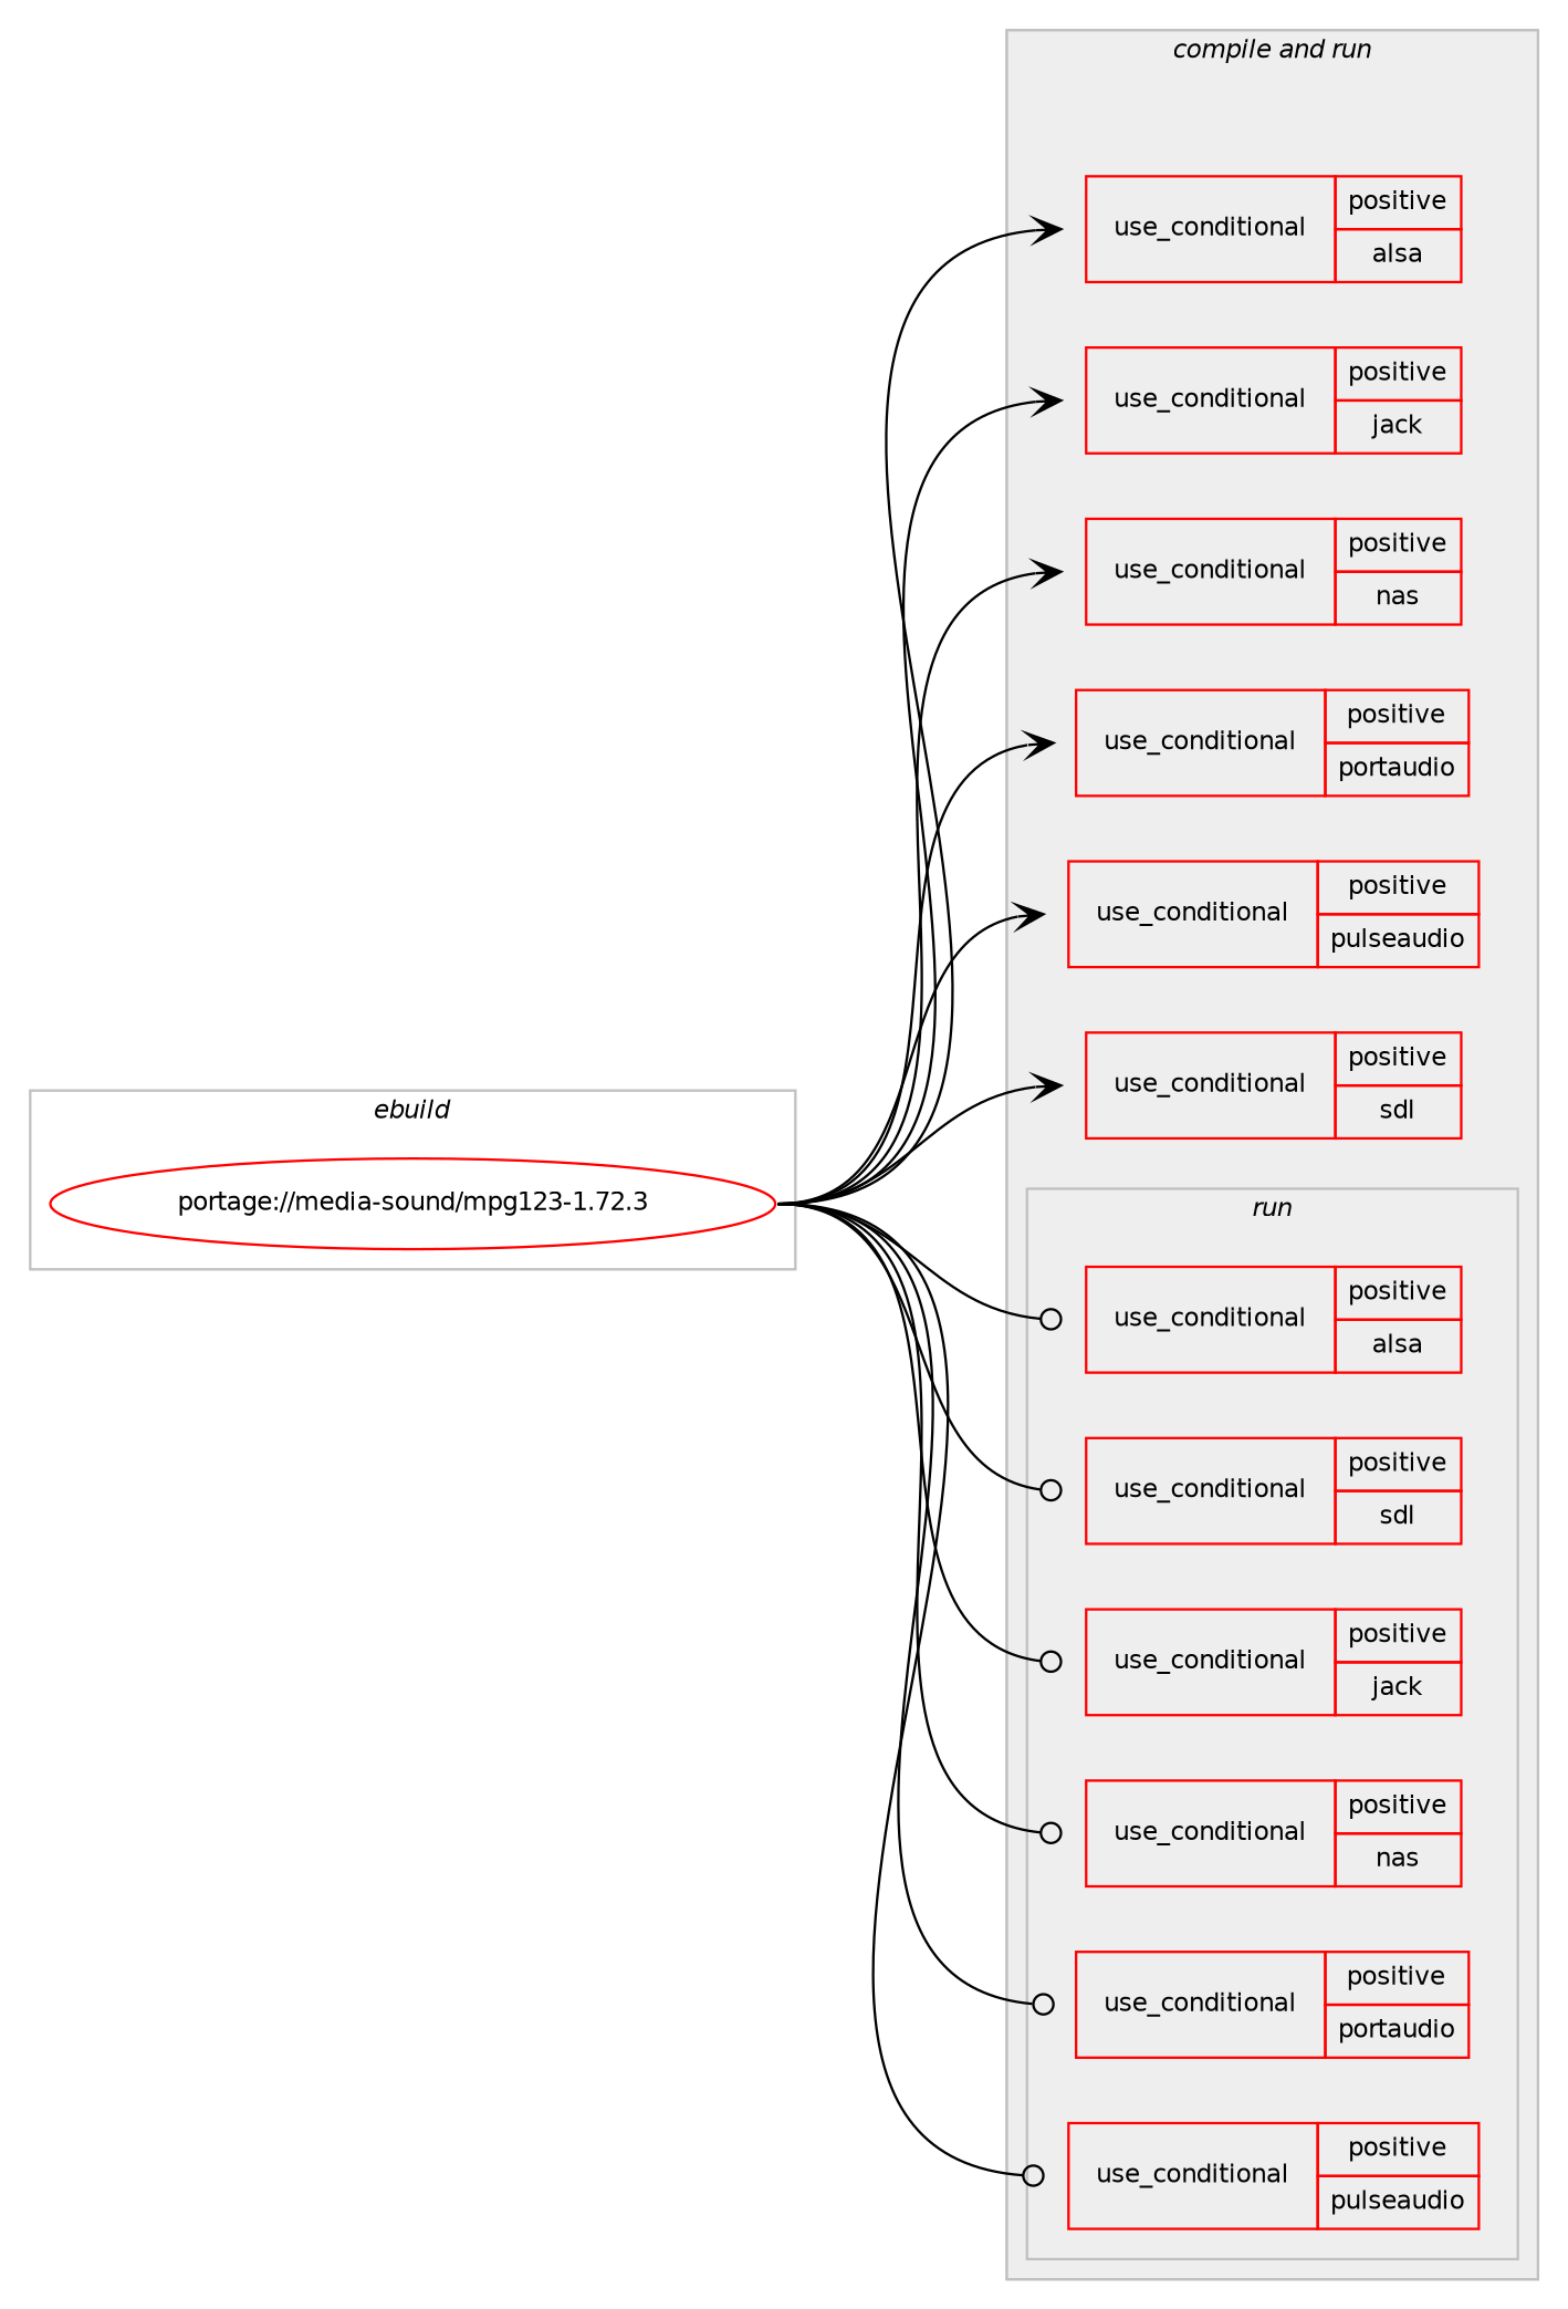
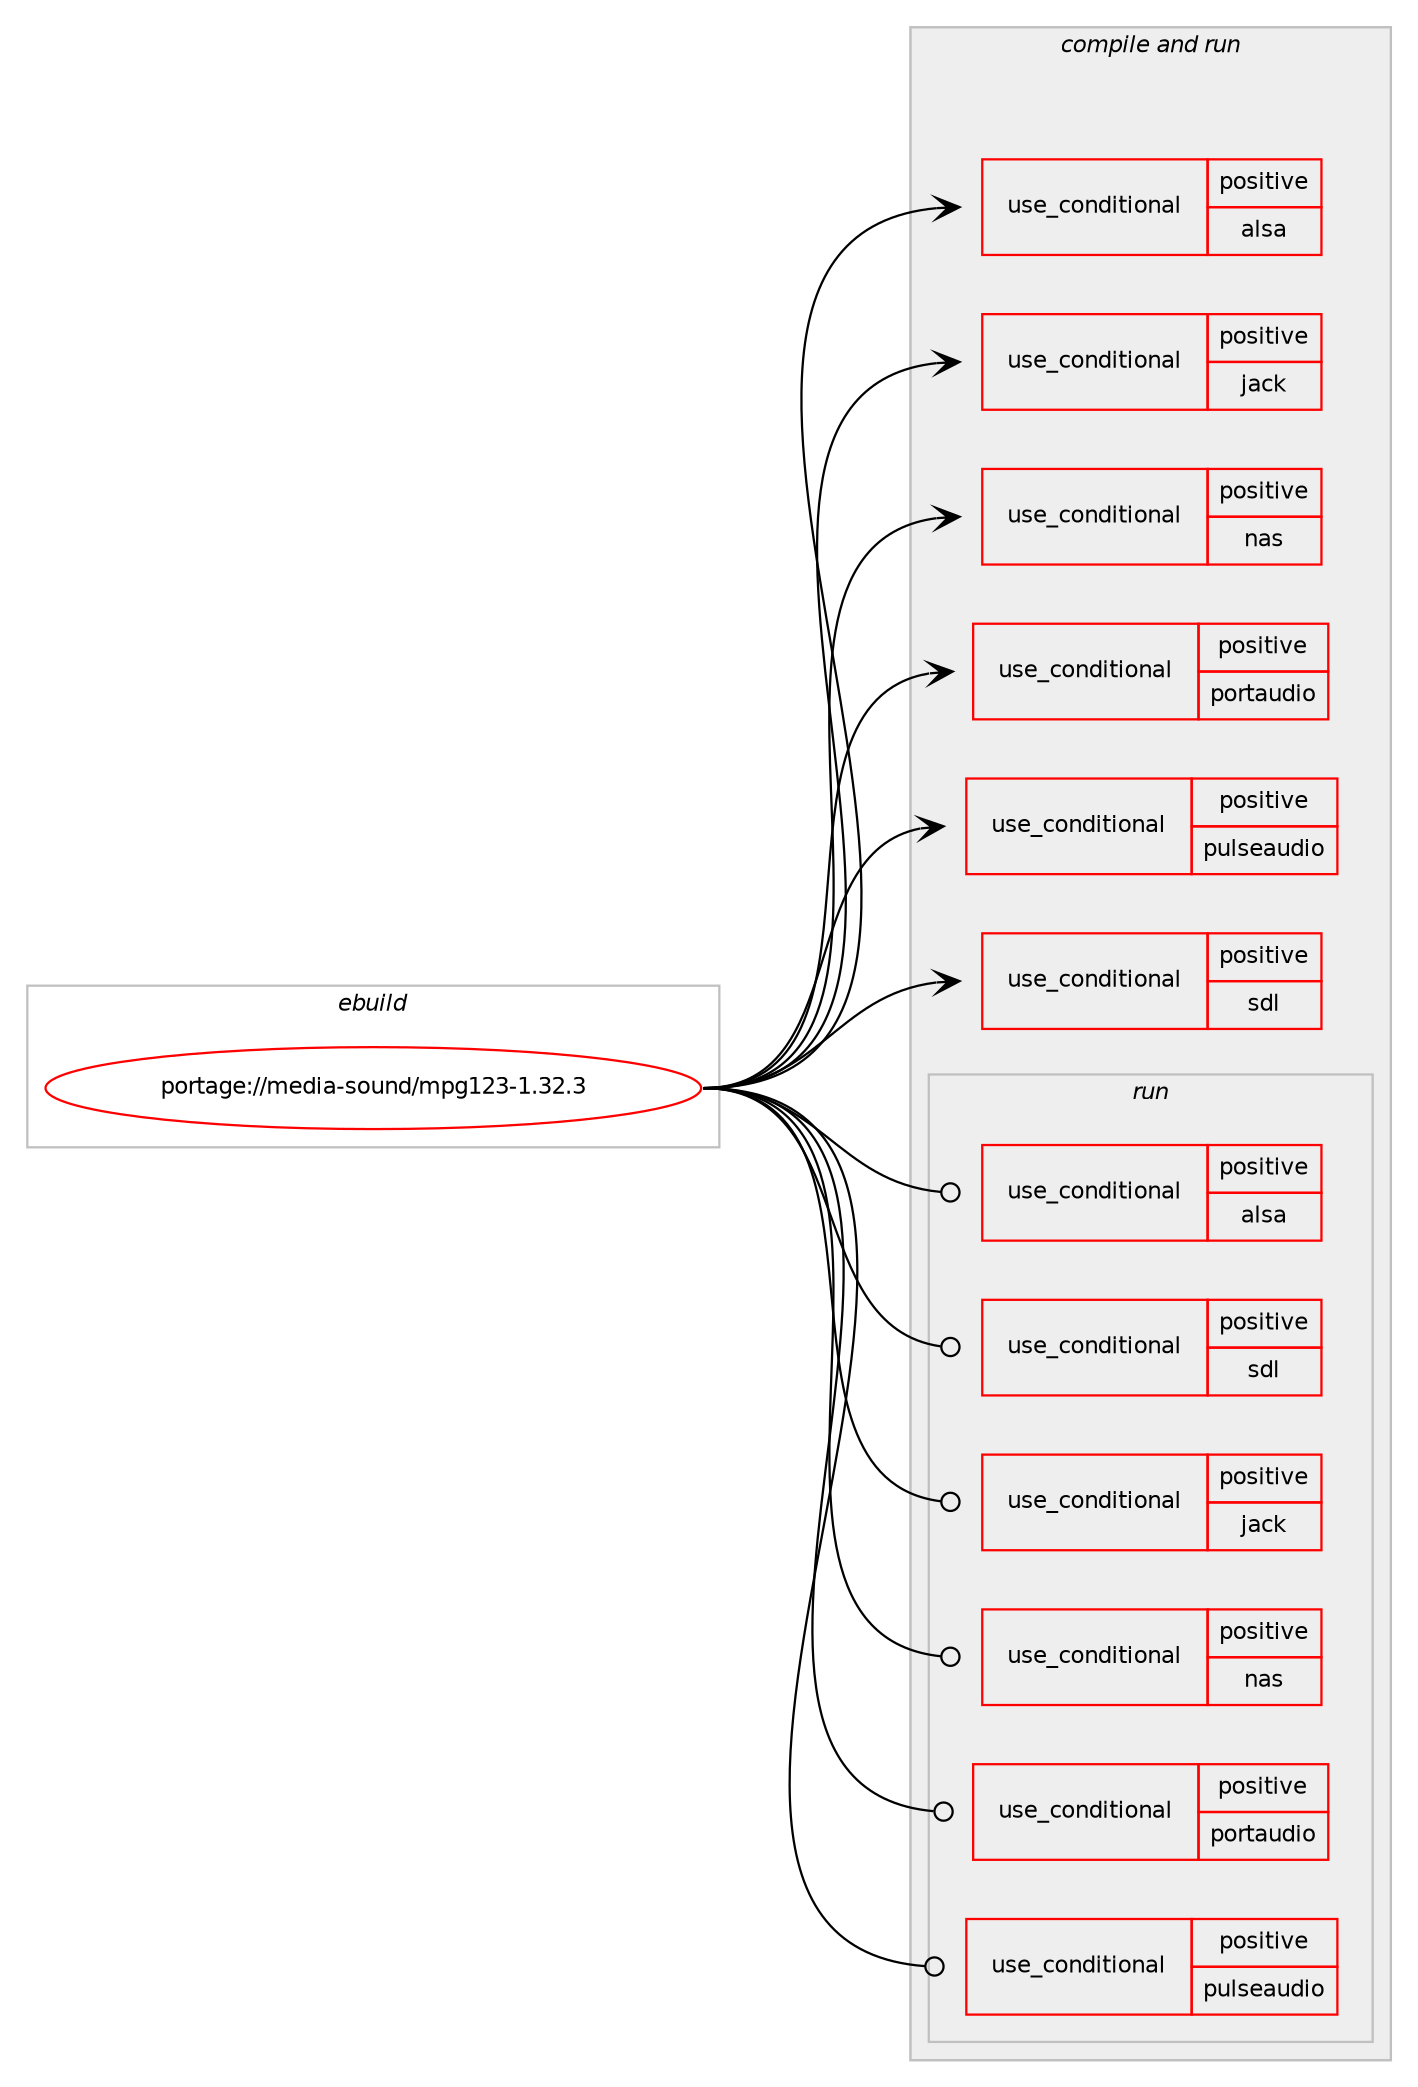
  digraph {
    compound=true
    concentrate=true
    fontname=Helvetica
    fontsize=10
    newrank=true
    rankdir=LR
    ranksep=1.5
    node [color=red fontname=Helvetica fontsize=10 shape=none]
    edge [arrowhead=vee headport=w style=solid tailport=e weight=20]
-   n1 [label="portage://media-sound/mpg123-1.72.3" width=4 shape=""]
+   n1 [label="portage://media-sound/mpg123-1.32.3" width=4 shape=""]
    n2 [label=<<TABLE BORDER="0" CELLBORDER="1" CELLSPACING="0" CELLPADDING="4"><TR><TD ROWSPAN="3" CELLPADDING="10">use_conditional</TD></TR><TR><TD>positive</TD></TR><TR><TD>alsa</TD></TR></TABLE>>]
    n3 [label=<<TABLE BORDER="0" CELLBORDER="1" CELLSPACING="0" CELLPADDING="4"><TR><TD ROWSPAN="3" CELLPADDING="10">use_conditional</TD></TR><TR><TD>positive</TD></TR><TR><TD>jack</TD></TR></TABLE>>]
    n4 [label=<<TABLE BORDER="0" CELLBORDER="1" CELLSPACING="0" CELLPADDING="4"><TR><TD ROWSPAN="3" CELLPADDING="10">use_conditional</TD></TR><TR><TD>positive</TD></TR><TR><TD>nas</TD></TR></TABLE>>]
    n5 [label=<<TABLE BORDER="0" CELLBORDER="1" CELLSPACING="0" CELLPADDING="4"><TR><TD ROWSPAN="3" CELLPADDING="10">use_conditional</TD></TR><TR><TD>positive</TD></TR><TR><TD>portaudio</TD></TR></TABLE>>]
    n6 [label=<<TABLE BORDER="0" CELLBORDER="1" CELLSPACING="0" CELLPADDING="4"><TR><TD ROWSPAN="3" CELLPADDING="10">use_conditional</TD></TR><TR><TD>positive</TD></TR><TR><TD>pulseaudio</TD></TR></TABLE>>]
    n7 [label=<<TABLE BORDER="0" CELLBORDER="1" CELLSPACING="0" CELLPADDING="4"><TR><TD ROWSPAN="3" CELLPADDING="10">use_conditional</TD></TR><TR><TD>positive</TD></TR><TR><TD>sdl</TD></TR></TABLE>>]
    n8 [label=<<TABLE BORDER="0" CELLBORDER="1" CELLSPACING="0" CELLPADDING="4"><TR><TD ROWSPAN="3" CELLPADDING="10">use_conditional</TD></TR><TR><TD>positive</TD></TR><TR><TD>alsa</TD></TR></TABLE>>]
    n9 [label=<<TABLE BORDER="0" CELLBORDER="1" CELLSPACING="0" CELLPADDING="4"><TR><TD ROWSPAN="3" CELLPADDING="10">use_conditional</TD></TR><TR><TD>positive</TD></TR><TR><TD>sdl</TD></TR></TABLE>>]
    n10 [label=<<TABLE BORDER="0" CELLBORDER="1" CELLSPACING="0" CELLPADDING="4"><TR><TD ROWSPAN="3" CELLPADDING="10">use_conditional</TD></TR><TR><TD>positive</TD></TR><TR><TD>jack</TD></TR></TABLE>>]
    n11 [label=<<TABLE BORDER="0" CELLBORDER="1" CELLSPACING="0" CELLPADDING="4"><TR><TD ROWSPAN="3" CELLPADDING="10">use_conditional</TD></TR><TR><TD>positive</TD></TR><TR><TD>nas</TD></TR></TABLE>>]
    n12 [label=<<TABLE BORDER="0" CELLBORDER="1" CELLSPACING="0" CELLPADDING="4"><TR><TD ROWSPAN="3" CELLPADDING="10">use_conditional</TD></TR><TR><TD>positive</TD></TR><TR><TD>portaudio</TD></TR></TABLE>>]
    n13 [label=<<TABLE BORDER="0" CELLBORDER="1" CELLSPACING="0" CELLPADDING="4"><TR><TD ROWSPAN="3" CELLPADDING="10">use_conditional</TD></TR><TR><TD>positive</TD></TR><TR><TD>pulseaudio</TD></TR></TABLE>>]
    subgraph cluster_1 {
      color=gray
      label=<<i>ebuild</i>>
      rank=same
      n1
    }
    subgraph cluster_2 {
      color=gray
      label=<<i>dependencies</i>>
      subgraph cluster_3 {
        color=gray
        fillcolor="#eeeeee"
        label=<<i>compile</i>>
        style=filled
        subgraph sub_4 {
          color=gray
          fillcolor="#eeeeee"
          label=<<i>compile</i>>
          style=filled
          n2
        }
        subgraph sub_5 {
          color=gray
          fillcolor="#eeeeee"
          label=<<i>compile</i>>
          style=filled
          n3
        }
        subgraph sub_6 {
          color=gray
          fillcolor="#eeeeee"
          label=<<i>compile</i>>
          style=filled
          n4
        }
        subgraph sub_7 {
          color=gray
          fillcolor="#eeeeee"
          label=<<i>compile</i>>
          style=filled
          n5
        }
        subgraph sub_8 {
          color=gray
          fillcolor="#eeeeee"
          label=<<i>compile</i>>
          style=filled
          n6
        }
        subgraph sub_9 {
          color=gray
          fillcolor="#eeeeee"
          label=<<i>compile</i>>
          style=filled
          n7
        }
      }
      subgraph cluster_10 {
        color=gray
        fillcolor="#eeeeee"
        label=<<i>compile and run</i>>
        style=filled
      }
      subgraph cluster_11 {
        color=gray
        fillcolor="#eeeeee"
        label=<<i>run</i>>
        style=filled
        subgraph sub_12 {
          color=gray
          fillcolor="#eeeeee"
          label=<<i>run</i>>
          style=filled
          n8
        }
        subgraph sub_13 {
          color=gray
          fillcolor="#eeeeee"
          label=<<i>run</i>>
          style=filled
          n9
        }
        subgraph sub_14 {
          color=gray
          fillcolor="#eeeeee"
          label=<<i>run</i>>
          style=filled
          n10
        }
        subgraph sub_15 {
          color=gray
          fillcolor="#eeeeee"
          label=<<i>run</i>>
          style=filled
          n11
        }
        subgraph sub_16 {
          color=gray
          fillcolor="#eeeeee"
          label=<<i>run</i>>
          style=filled
          n12
        }
        subgraph sub_17 {
          color=gray
          fillcolor="#eeeeee"
          label=<<i>run</i>>
          style=filled
          n13
        }
      }
    }
    subgraph cluster_18 {
      color=gray
      label=<<i>candidates</i>>
      rank=same
    }
    n1 -> n2
    n1 -> n3
    n1 -> n4
    n1 -> n5
    n1 -> n6
    n1 -> n7
    n1 -> n8 [arrowhead=odot]
    n1 -> n9 [arrowhead=odot]
    n1 -> n10 [arrowhead=odot]
    n1 -> n11 [arrowhead=odot]
    n1 -> n12 [arrowhead=odot]
    n1 -> n13 [arrowhead=odot]
  }
